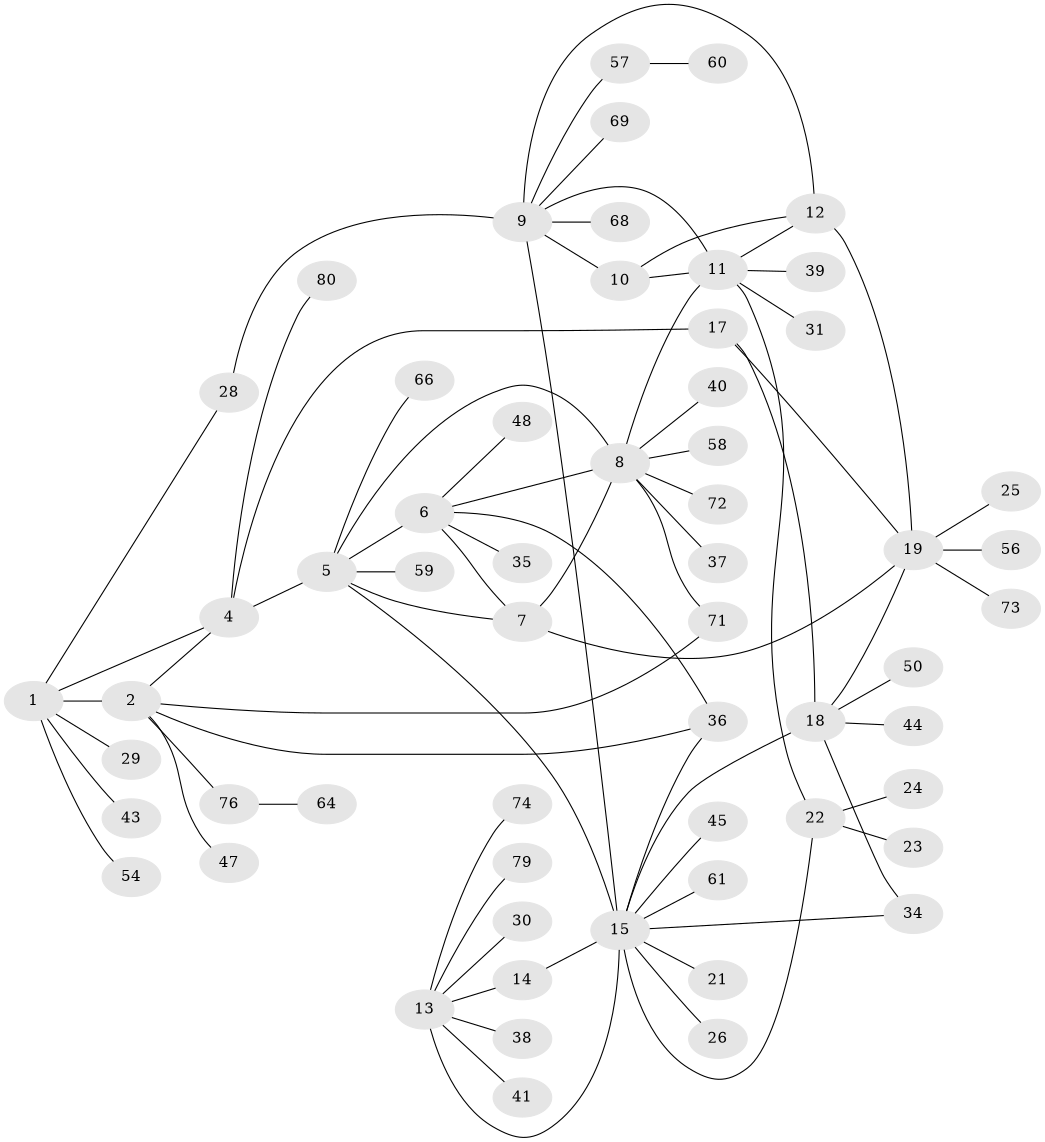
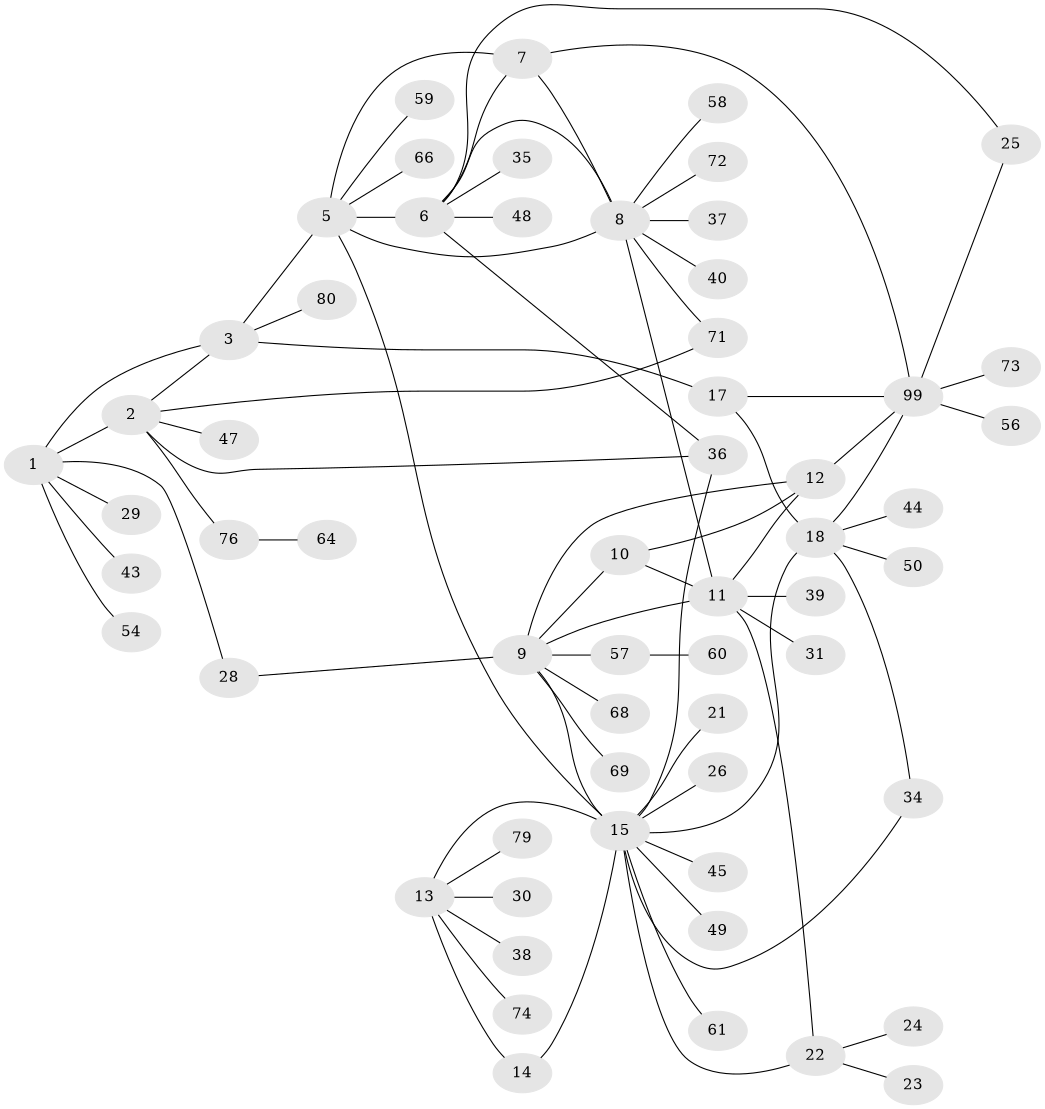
  graph {
    rankdir=LR
    node [color=gray90 style=filled]
    1 [super="+55"]
    2 [super="+4"]
-   3 [super="+53" label=4]
+   3 [super="+53"]
    28
    29
    43
    54
    36 [super="+52"]
    47
    71
    76
    5 [super="+75"]
    17
    80
    9 [super="+32"]
    15 [super="+16"]
    11 [super="+62"]
    10
    12 [super="+70"]
    57
    68
    69
    22 [super="+42"]
    18 [super="+63"]
    21 [super="+77"]
    26 [super="+33"]
    34
    45
+   49
    61
    64
    6 [super="+27"]
    7
    8 [super="+67"]
    59
    66
-   19 [super="+20"]
+   19 [super="+20" label=99]
    25
    35
    48
    37
    40
    58
    72
    56
    73
    31
    39
    60
    23
    24 [super="+46"]
    13 [super="+65"]
    14
    30
    38 [super="+78"]
-   41
    74
    79
    44
    50 [super="+51"]
    1 -- 2 [weight=2]
    1 -- 3
    1 -- 28
    1 -- 29
    1 -- 43
    1 -- 54
    2 -- 3 [weight=2]
    2 -- 36
    2 -- 47
    2 -- 71
    2 -- 76
    3 -- 5
    3 -- 17
    3 -- 80
    28 -- 9
    76 -- 64
    5 -- 15
    5 -- 6
    5 -- 7
    5 -- 8
    5 -- 59
    5 -- 66
    17 -- 18
    17 -- 19 [weight=2]
    9 -- 15 [weight=2]
    9 -- 11
    9 -- 10
    9 -- 12
    9 -- 57
    9 -- 68
    9 -- 69
    15 -- 36
    15 -- 22
    15 -- 18
    15 -- 21
    15 -- 26
    15 -- 34
    15 -- 45
+   15 -- 49
    15 -- 61
    11 -- 12
    11 -- 22
    11 -- 31
    11 -- 39
    10 -- 11
    10 -- 12
    12 -- 19
    57 -- 60
    22 -- 23
    22 -- 24
    18 -- 34
    18 -- 19 [weight=2]
    18 -- 44
    18 -- 50
    6 -- 36
    6 -- 7
    6 -- 8
+   6 -- 25
    6 -- 35
    6 -- 48
    7 -- 8
    7 -- 19
    8 -- 71
    8 -- 11
    8 -- 37
    8 -- 40
    8 -- 58
    8 -- 72
    19 -- 25
    19 -- 56
    19 -- 73
    13 -- 15 [weight=2]
    13 -- 14
    13 -- 30
    13 -- 38
-   13 -- 41
    13 -- 74
    13 -- 79
    14 -- 15 [weight=2]
  }
